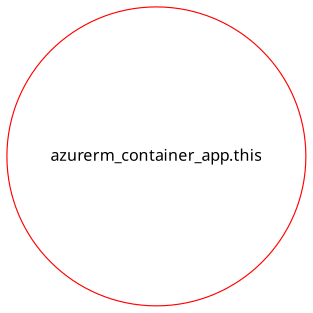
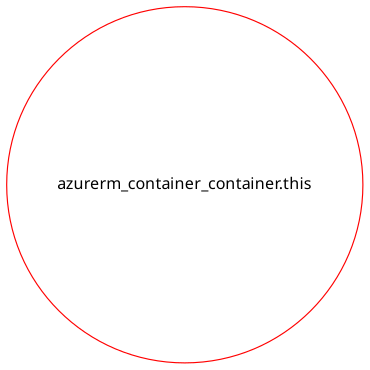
  digraph {
    rankdir=RL
-   n1 [fontname="sans-serif" label="azurerm_container_app.this" shape=circle color=red]
+   n1 [fontname="sans-serif" label="azurerm_container_container.this" shape=circle color=red]
  }
